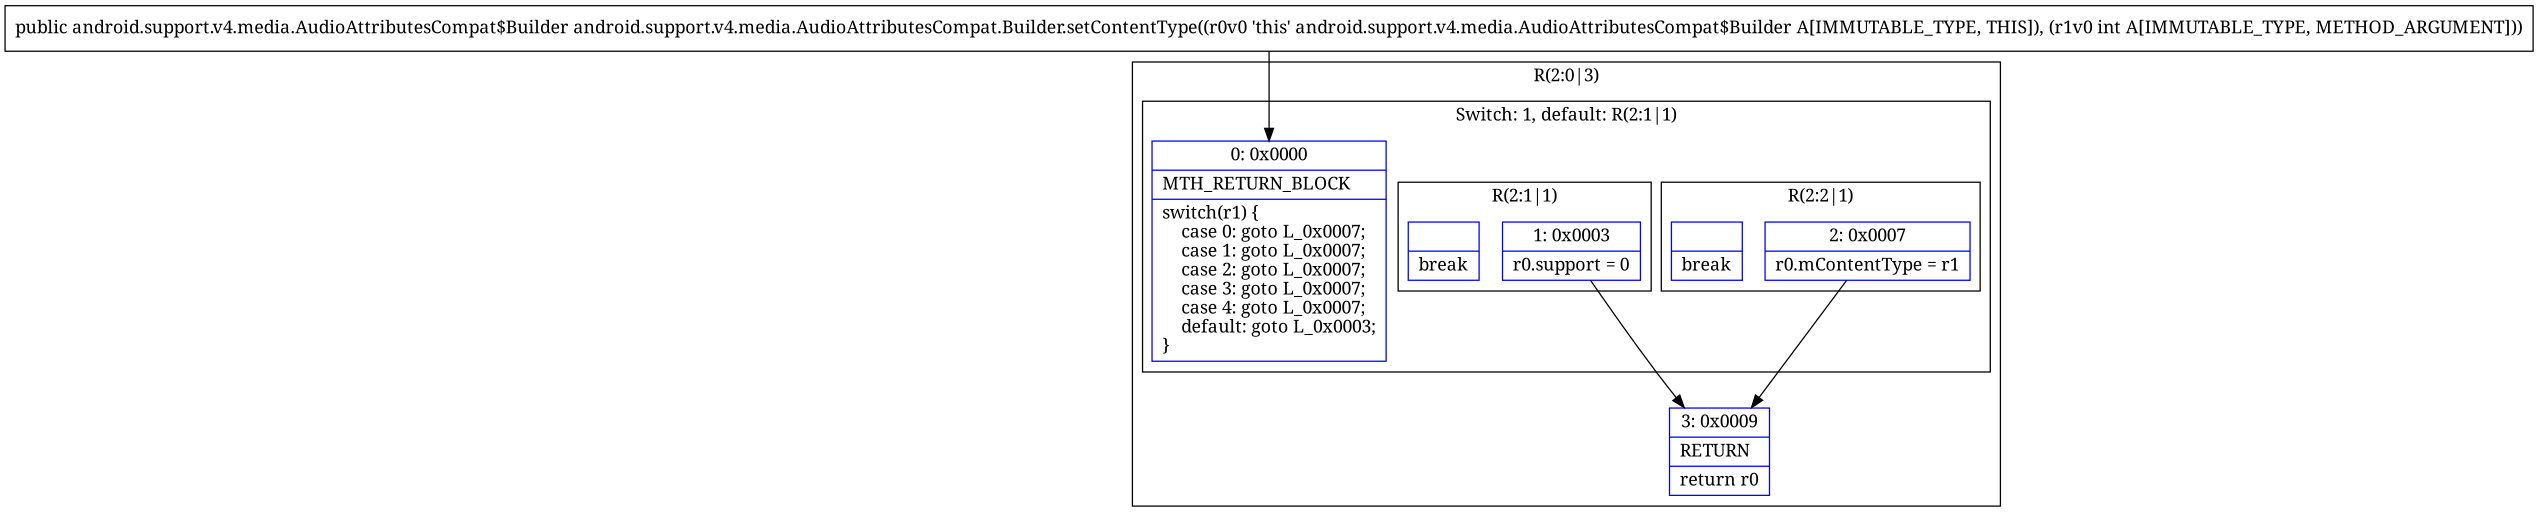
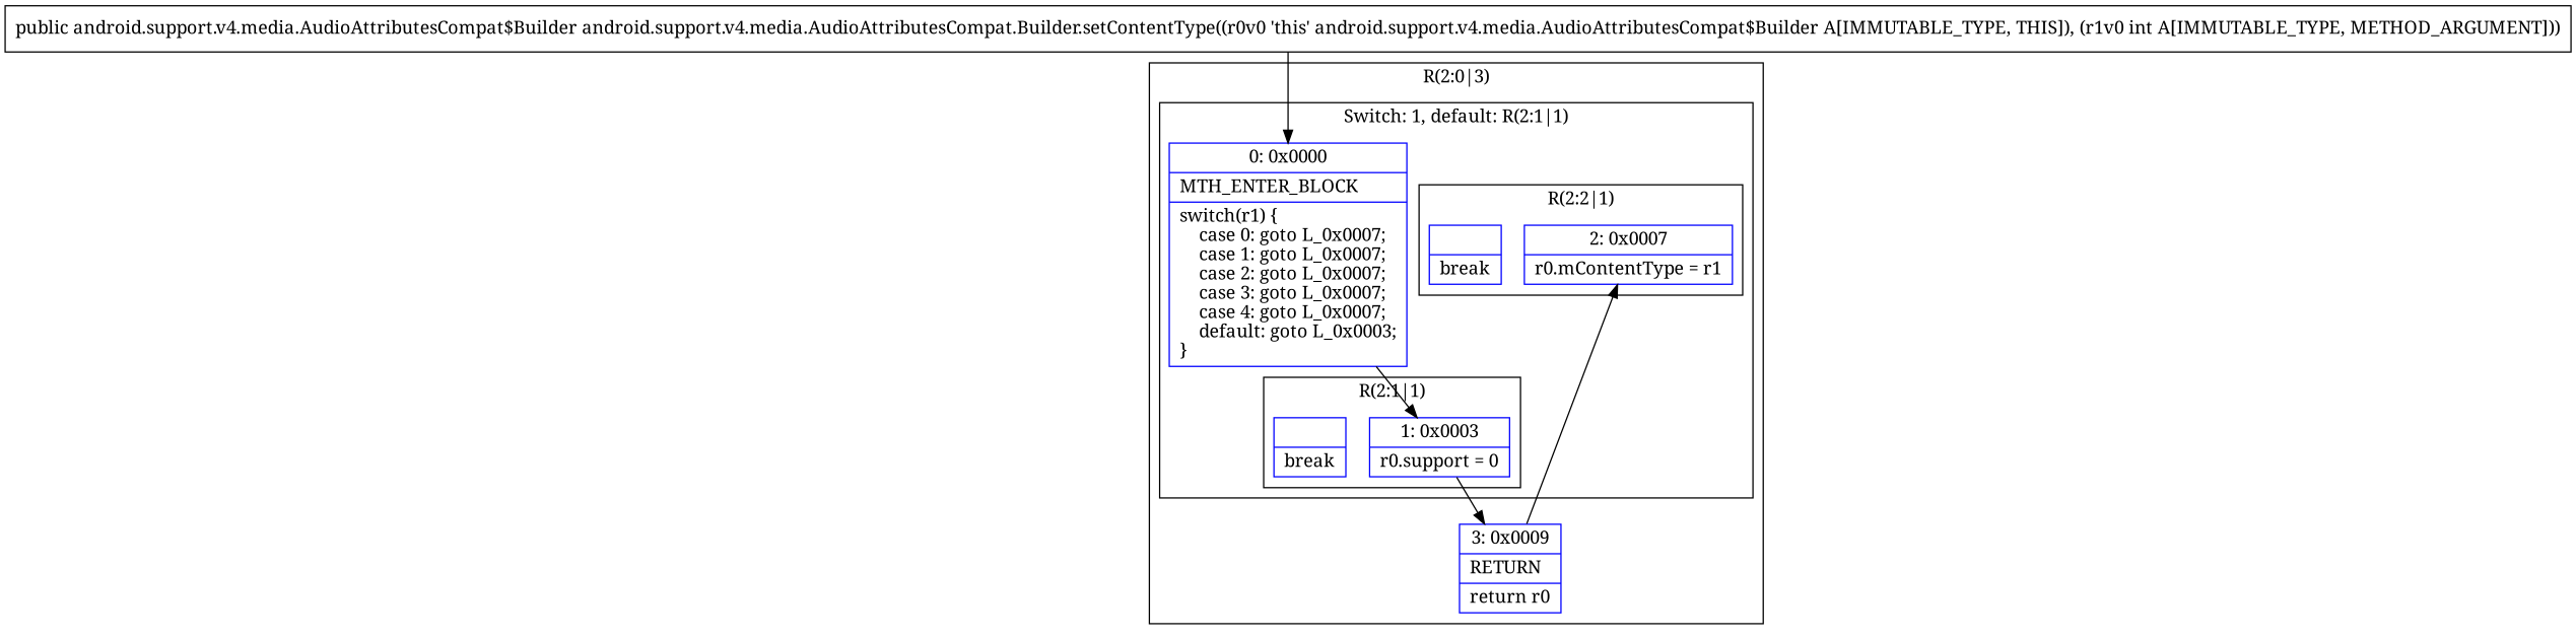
  digraph {
    fontname="Noto Serif"
    node [color=blue fontname="Noto Serif" shape=record]
    edge [fontname="Noto Serif"]
    n1 [label="{2\:\ 0x0007|r0.mContentType = r1\l}"]
    n2 [label="{|break\l}"]
    n3 [label="{1\:\ 0x0003|r0.support = 0\l}"]
    n4 [label="{|break\l}"]
-   n5 [label="{0\:\ 0x0000|MTH_RETURN_BLOCK\l|switch(r1) \{\l    case 0: goto L_0x0007;\l    case 1: goto L_0x0007;\l    case 2: goto L_0x0007;\l    case 3: goto L_0x0007;\l    case 4: goto L_0x0007;\l    default: goto L_0x0003;\l\}\l}"]
+   n5 [label="{0\:\ 0x0000|MTH_ENTER_BLOCK\l|switch(r1) \{\l    case 0: goto L_0x0007;\l    case 1: goto L_0x0007;\l    case 2: goto L_0x0007;\l    case 3: goto L_0x0007;\l    case 4: goto L_0x0007;\l    default: goto L_0x0003;\l\}\l}"]
    n6 [label="{3\:\ 0x0009|RETURN\l|return r0\l}"]
    n7 [label="{public android.support.v4.media.AudioAttributesCompat$Builder android.support.v4.media.AudioAttributesCompat.Builder.setContentType((r0v0 'this' android.support.v4.media.AudioAttributesCompat$Builder A[IMMUTABLE_TYPE, THIS]), (r1v0 int A[IMMUTABLE_TYPE, METHOD_ARGUMENT])) }" color=""]
    subgraph cluster_1 {
      label="R(2:0|3)"
      n6
      subgraph cluster_2 {
        label="Switch: 1, default: R(2:1|1)"
        n5
        subgraph cluster_3 {
          label="R(2:2|1)"
          n1
          n2
        }
        subgraph cluster_4 {
          label="R(2:1|1)"
          n3
          n4
        }
      }
    }
-   n1 -> n6
+   n6 -> n1
    n3 -> n6
+   n5 -> n3
    n7 -> n5
  }
